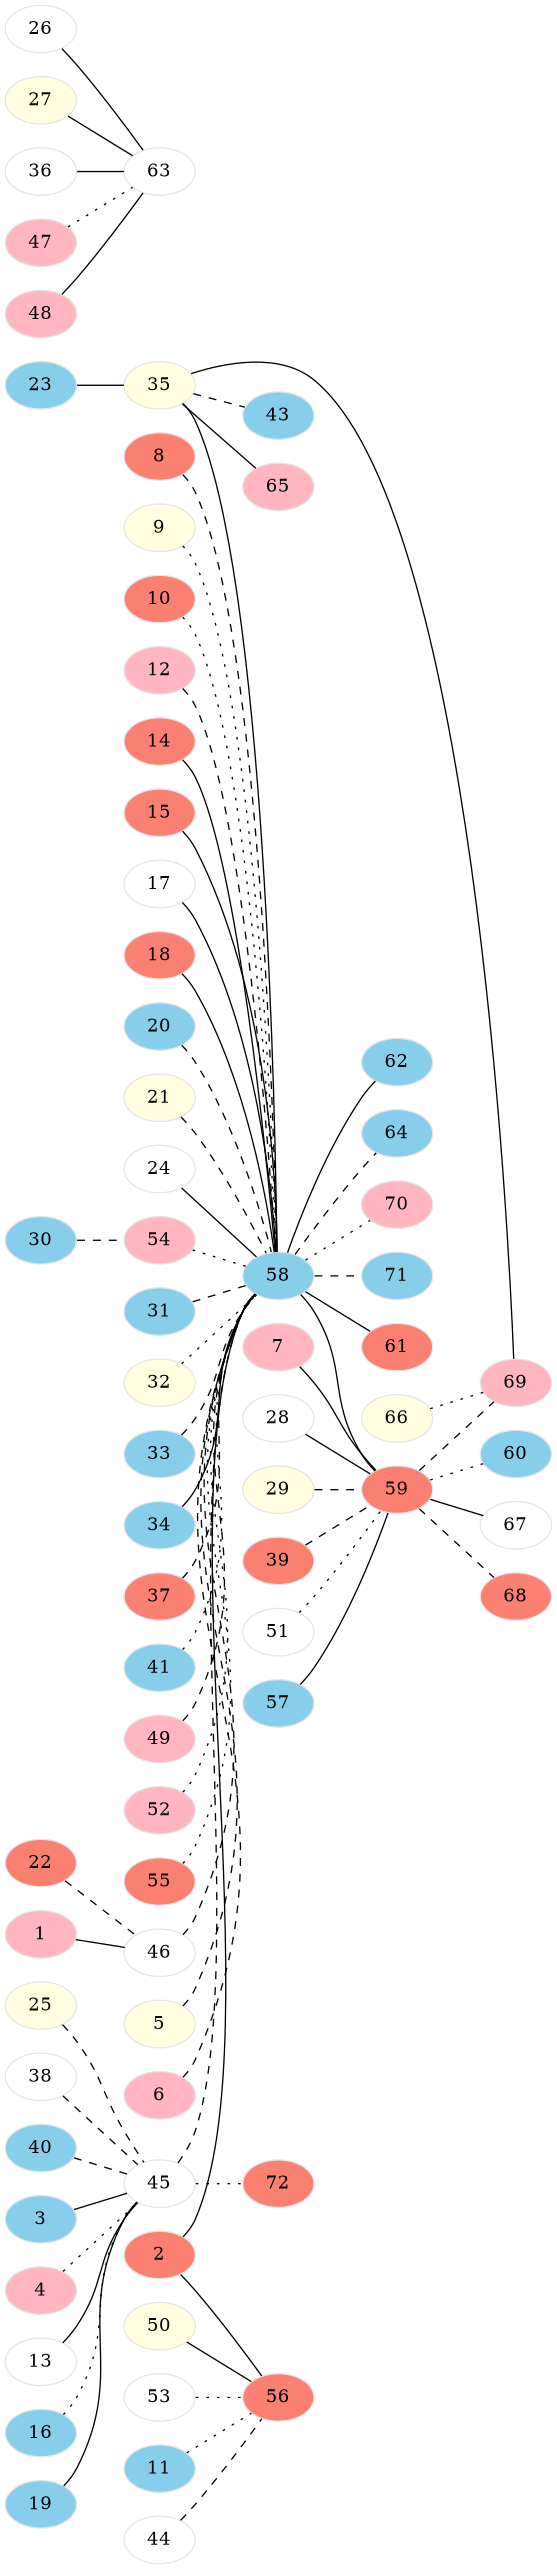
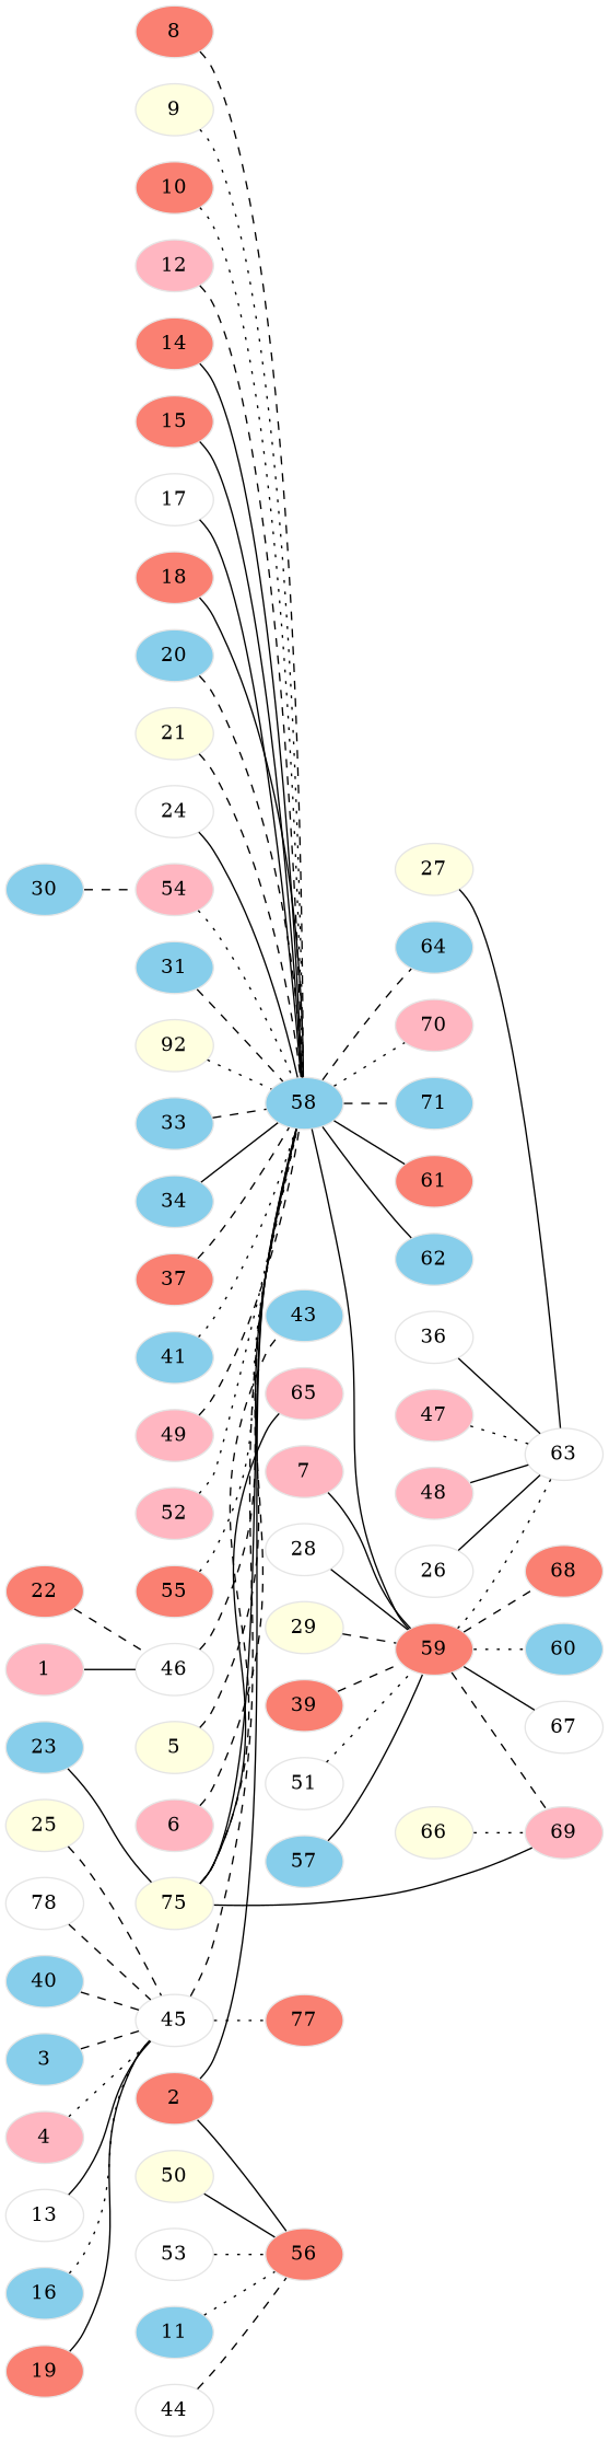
  graph {
    rankdir=LR
    node [color=gray90 fillcolor=skyblue style=filled]
    edge [style=solid weight=1.0]
    1 [fillcolor=lightpink]
    46 [fillcolor=white]
    58
    2 [fillcolor=salmon]
    56 [fillcolor=salmon]
    59 [fillcolor=salmon]
    61 [fillcolor=salmon]
    62
    64
    70 [fillcolor=lightpink]
    71
    45 [fillcolor=white]
    3
-   72 [fillcolor=salmon]
+   72 [fillcolor=salmon label=77]
    4 [fillcolor=lightpink]
    5 [fillcolor=lightyellow]
    6 [fillcolor=lightpink]
    7 [fillcolor=lightpink]
    63 [fillcolor=white]
    69 [fillcolor=lightpink]
    60
    67 [fillcolor=white]
    68 [fillcolor=salmon]
    8 [fillcolor=salmon]
    9 [fillcolor=lightyellow]
    10 [fillcolor=salmon]
    11
    12 [fillcolor=lightpink]
    13 [fillcolor=white]
    14 [fillcolor=salmon]
    15 [fillcolor=salmon]
    16
    17 [fillcolor=white]
    18 [fillcolor=salmon]
-   19
+   19 [fillcolor=salmon]
    20
    21 [fillcolor=lightyellow]
    22 [fillcolor=salmon]
-   35 [fillcolor=lightyellow]
+   35 [fillcolor=lightyellow label=75]
    23
    43
    65 [fillcolor=lightpink]
    24 [fillcolor=white]
    25 [fillcolor=lightyellow]
    26 [fillcolor=white]
    27 [fillcolor=lightyellow]
    28 [fillcolor=white]
    29 [fillcolor=lightyellow]
    54 [fillcolor=lightpink]
    30
    31
-   32 [fillcolor=lightyellow]
+   32 [fillcolor=lightyellow label=92]
    33
    34
    36 [fillcolor=white]
    37 [fillcolor=salmon]
-   38 [fillcolor=white]
+   38 [fillcolor=white label=78]
    39 [fillcolor=salmon]
    40
    41
    44 [fillcolor=white]
    47 [fillcolor=lightpink]
    48 [fillcolor=lightpink]
    49 [fillcolor=lightpink]
    50 [fillcolor=lightyellow]
    51 [fillcolor=white]
    52 [fillcolor=lightpink]
    53 [fillcolor=white]
    55 [fillcolor=salmon]
    57
    66 [fillcolor=lightyellow]
    1 -- 46
    46 -- 58 [style=dashed]
    58 -- 59
    58 -- 61
    58 -- 62
    58 -- 64 [style=dashed]
    58 -- 70 [style=dotted]
    58 -- 71 [style=dashed]
    2 -- 58
    2 -- 56
+   59 -- 63 [style=dotted]
    59 -- 69 [style=dashed]
    59 -- 60 [style=dotted]
    59 -- 67
    59 -- 68 [style=dashed]
    45 -- 58 [style=dashed]
    45 -- 72 [style=dotted]
-   3 -- 45
+   3 -- 45 [style=dashed]
    4 -- 45 [style=dotted]
    5 -- 58 [style=dashed]
    6 -- 58 [style=dashed]
    7 -- 59
    8 -- 58 [style=dashed]
    9 -- 58 [style=dotted]
    10 -- 58 [style=dotted]
    11 -- 56 [style=dotted]
    12 -- 58 [style=dashed]
    13 -- 45
    14 -- 58
    15 -- 58
    16 -- 45 [style=dotted]
    17 -- 58
    18 -- 58
    19 -- 45
    20 -- 58 [style=dashed]
    21 -- 58 [style=dashed]
    22 -- 46 [style=dashed]
    35 -- 58
    35 -- 69
    35 -- 43 [style=dashed]
    35 -- 65
    23 -- 35
    24 -- 58
    25 -- 45 [style=dashed]
    26 -- 63
    27 -- 63
    28 -- 59
    29 -- 59 [style=dashed]
    54 -- 58 [style=dotted]
    30 -- 54 [style=dashed]
    31 -- 58 [style=dashed]
    32 -- 58 [style=dotted]
    33 -- 58 [style=dashed]
    34 -- 58
    36 -- 63
    37 -- 58 [style=dashed]
    38 -- 45 [style=dashed]
    39 -- 59 [style=dashed]
    40 -- 45 [style=dashed]
    41 -- 58 [style=dotted]
    44 -- 56 [style=dashed]
    47 -- 63 [style=dotted]
    48 -- 63
    49 -- 58 [style=dashed]
    50 -- 56
    51 -- 59 [style=dotted]
    52 -- 58 [style=dotted]
    53 -- 56 [style=dotted]
    55 -- 58 [style=dotted]
    57 -- 59
    66 -- 69 [style=dotted]
  }
